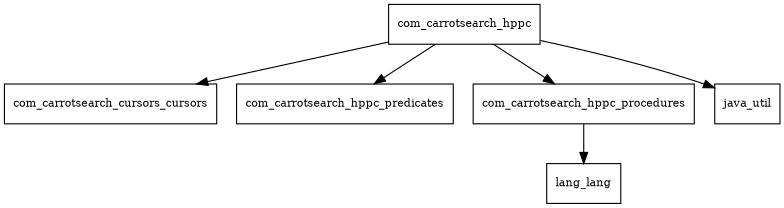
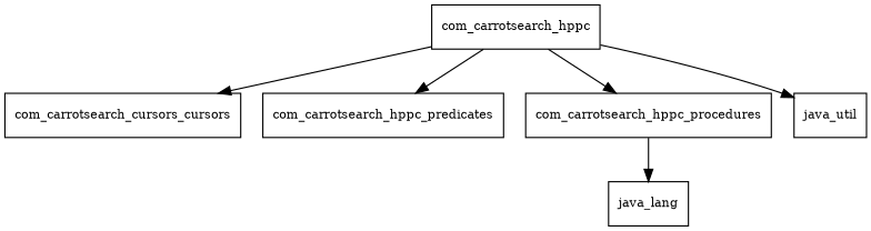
  digraph {
    node [fontsize=10.0 shape=box]
    n1 [label=com_carrotsearch_cursors_cursors]
    com_carrotsearch_hppc
    com_carrotsearch_hppc_predicates
    com_carrotsearch_hppc_procedures
    java_util
-   java_lang [label=lang_lang]
+   java_lang
    com_carrotsearch_hppc -> n1
    com_carrotsearch_hppc -> com_carrotsearch_hppc_predicates
    com_carrotsearch_hppc -> com_carrotsearch_hppc_procedures
    com_carrotsearch_hppc -> java_util
    com_carrotsearch_hppc_procedures -> java_lang
  }
